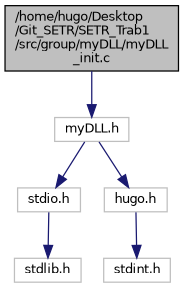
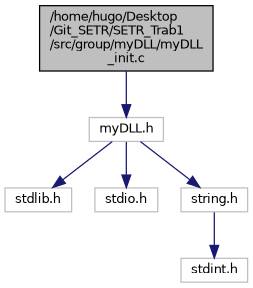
  digraph {
    node [color=grey75 fillcolor=white fontname=Helvetica fontsize=10 shape=record style=filled]
    edge [color=midnightblue fontname=Helvetica fontsize=10 labelfontname=Helvetica labelfontsize=10 style=solid]
    n1 [color=black fillcolor=grey75 fontcolor=black height=0.2 label="/home/hugo/Desktop\l/Git_SETR/SETR_Trab1\l/src/group/myDLL/myDLL\l_init.c" width=0.4]
    n2 [height=0.2 label="myDLL.h" width=0.4]
    n3 [height=0.2 label="stdlib.h" width=0.4]
    n4 [height=0.2 label="stdio.h" width=0.4]
-   n5 [height=0.2 label="hugo.h" width=0.4]
+   n5 [height=0.2 label="string.h" width=0.4]
    n6 [height=0.2 label="stdint.h" width=0.4]
    n1 -> n2
-   n4 -> n3
+   n2 -> n3
    n2 -> n4
    n2 -> n5
    n5 -> n6
  }
